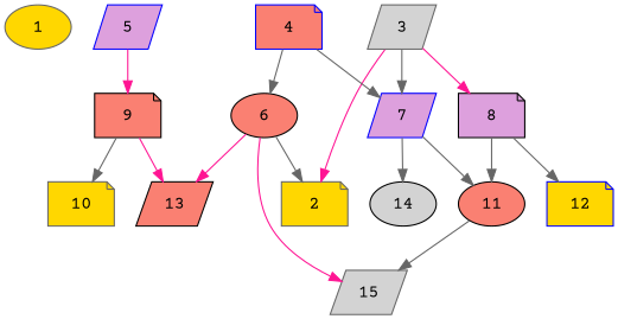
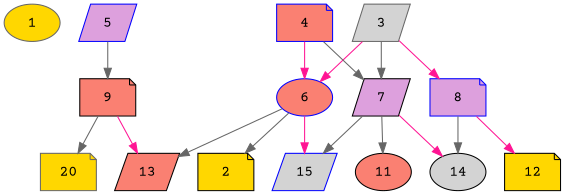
  digraph {
    fontname="Courier Prime"
    node [alpha=0.15 color=gray40 fillcolor=salmon fontname="Courier Prime" shape=note style=filled]
    edge [color=gray40 fontname="Courier Prime"]
    1 [expect_size=45630464 fillcolor=gold shape=ellipse]
-   2 [alpha=0.08 expect_size=7365632 fillcolor=gold]
-   6 [alpha=0.07 color=black expect_size=6080512 shape=ellipse]
+   2 [alpha=0.08 color=black expect_size=7365632 fillcolor=gold]
+   6 [alpha=0.07 color=blue expect_size=6080512 shape=ellipse]
    13 [alpha=0.12 color=black expect_size=38306816 shape=parallelogram]
-   15 [alpha=0.01 expect_size=20296704 fillcolor=lightgrey shape=parallelogram]
+   15 [alpha=0.01 color=blue expect_size=20296704 fillcolor=lightgrey shape=parallelogram]
    3 [alpha=0.03 expect_size=11274240 fillcolor=lightgrey shape=parallelogram]
-   7 [alpha=0.03 color=blue expect_size=16814080 fillcolor=plum shape=parallelogram]
-   8 [alpha=0.00 color=black expect_size=13035520 fillcolor=plum]
+   7 [alpha=0.03 color=black expect_size=16814080 fillcolor=plum shape=parallelogram]
+   8 [alpha=0.00 color=blue expect_size=13035520 fillcolor=plum]
    11 [alpha=0.09 color=black expect_size=30669824 shape=ellipse]
    14 [alpha=0.10 color=black expect_size=44903424 fillcolor=lightgrey shape=ellipse]
-   12 [alpha=0.05 color=blue expect_size=20035584 fillcolor=gold]
+   12 [alpha=0.05 color=black expect_size=20035584 fillcolor=gold]
    4 [alpha=0.10 color=blue expect_size=13894656]
    5 [alpha=0.13 color=blue expect_size=39008256 fillcolor=plum shape=parallelogram]
    9 [color=black expect_size=12077056]
-   10 [alpha=0.19 expect_size=48425984 fillcolor=gold]
+   10 [alpha=0.19 expect_size=48425984 fillcolor=gold label=20]
    6 -> 2
-   6 -> 13 [color=deeppink]
+   6 -> 13
    6 -> 15 [color=deeppink]
-   3 -> 2 [color=deeppink]
+   3 -> 6 [color=deeppink]
    3 -> 7
    3 -> 8 [color=deeppink]
-   11 -> 15
+   7 -> 15
    7 -> 11
-   7 -> 14
-   8 -> 11
-   8 -> 12
-   4 -> 6
+   7 -> 14 [color=deeppink]
+   8 -> 14
+   8 -> 12 [color=deeppink]
+   4 -> 6 [color=deeppink]
    4 -> 7
-   5 -> 9 [color=deeppink]
+   5 -> 9
    9 -> 13 [color=deeppink]
    9 -> 10
  }
